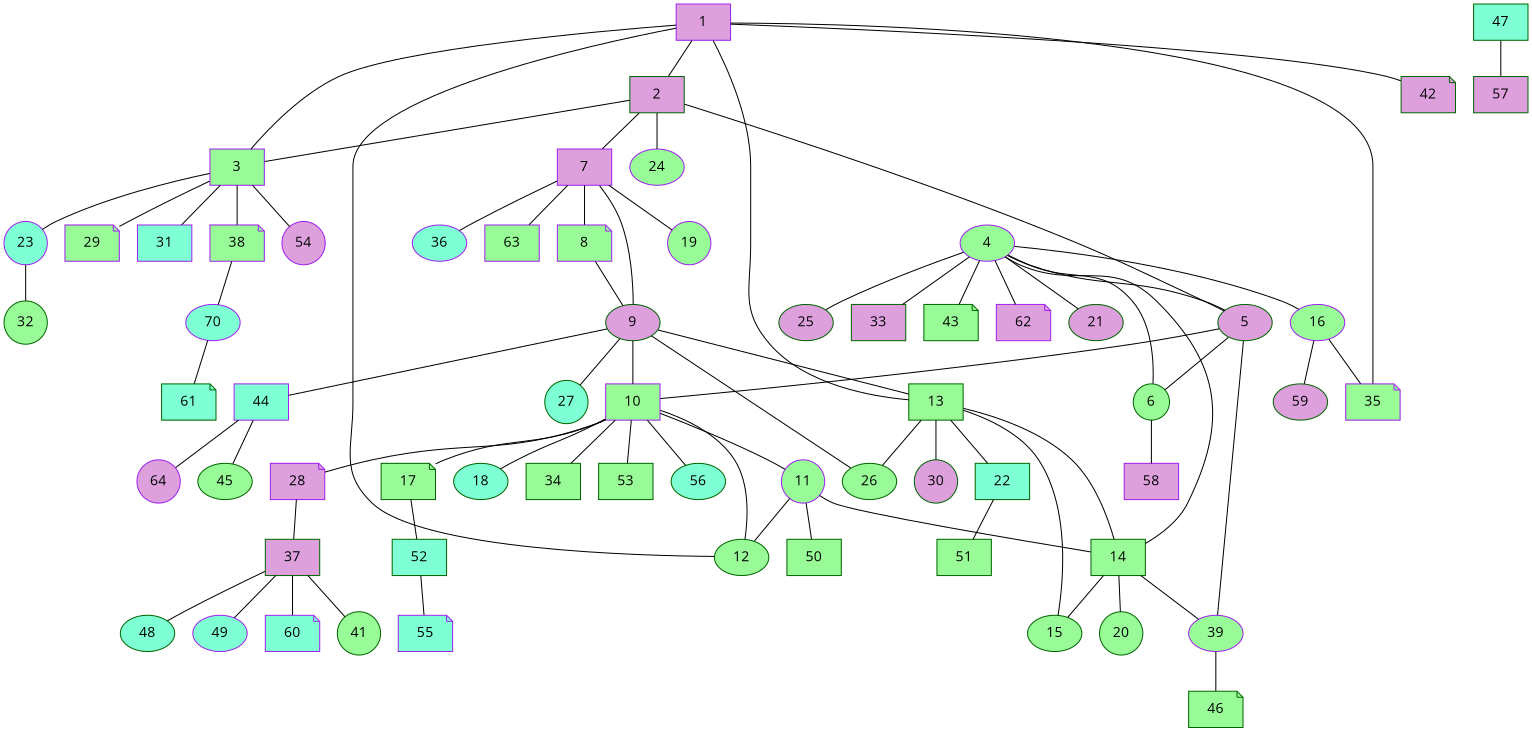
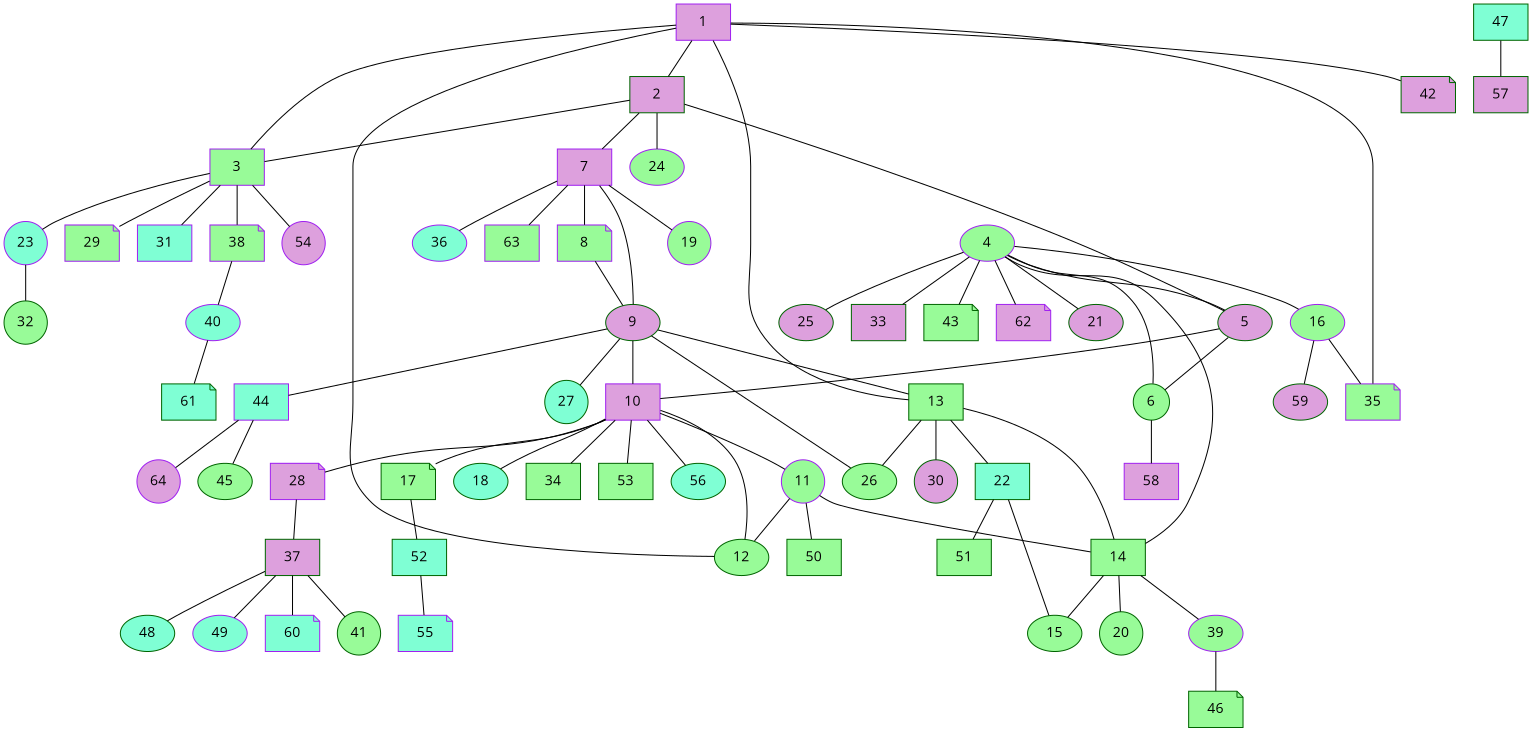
  graph {
    fontname="Open Sans"
    node [color=darkgreen fillcolor=palegreen fontname="Open Sans" shape=box style=filled]
    edge [fontname="Open Sans"]
    1 [color=purple fillcolor=plum]
    2 [fillcolor=plum]
    3 [color=purple]
    12 [shape=ellipse]
    13
    35 [color=purple shape=note]
    42 [fillcolor=plum shape=note]
    5 [fillcolor=plum shape=ellipse]
    7 [color=purple fillcolor=plum]
    24 [color=purple shape=ellipse]
    23 [color=purple fillcolor=aquamarine shape=circle]
    29 [color=purple shape=note]
    31 [color=purple fillcolor=aquamarine]
    38 [color=purple shape=note]
    54 [color=purple fillcolor=plum shape=circle]
    14
    26 [shape=ellipse]
    15 [shape=ellipse]
    22 [fillcolor=aquamarine]
    30 [fillcolor=plum shape=circle]
    6 [shape=circle]
-   10 [color=purple]
+   10 [color=purple fillcolor=plum]
    39 [color=purple shape=ellipse]
    8 [color=purple shape=note]
    9 [fillcolor=plum shape=ellipse]
    19 [color=purple shape=circle]
    36 [color=purple fillcolor=aquamarine shape=ellipse]
    63 [color=purple]
    32 [shape=circle]
-   40 [color=purple fillcolor=aquamarine shape=ellipse label=70]
+   40 [color=purple fillcolor=aquamarine shape=ellipse]
    47 [fillcolor=aquamarine]
    57 [fillcolor=plum]
    4 [color=purple shape=ellipse]
    16 [color=purple shape=ellipse]
    21 [fillcolor=plum shape=ellipse]
    25 [fillcolor=plum shape=ellipse]
    33 [fillcolor=plum]
    43 [shape=note]
    62 [color=purple fillcolor=plum shape=note]
    58 [color=purple fillcolor=plum]
    20 [shape=circle]
    59 [fillcolor=plum shape=ellipse]
    11 [color=purple shape=circle]
    17 [shape=note]
    18 [fillcolor=aquamarine shape=ellipse]
    28 [color=purple fillcolor=plum shape=note]
    34
    53
    56 [fillcolor=aquamarine shape=ellipse]
    46 [shape=note]
    27 [fillcolor=aquamarine shape=circle]
    44 [color=purple fillcolor=aquamarine]
    45 [shape=ellipse]
    64 [color=purple fillcolor=plum shape=circle]
    50
    52 [fillcolor=aquamarine]
    37 [fillcolor=plum]
    51
    55 [color=purple fillcolor=aquamarine shape=note]
    41 [shape=circle]
    48 [fillcolor=aquamarine shape=ellipse]
    49 [color=purple fillcolor=aquamarine shape=ellipse]
    60 [color=purple fillcolor=aquamarine shape=note]
    61 [fillcolor=aquamarine shape=note]
    1 -- 2
    1 -- 3
    1 -- 12
    1 -- 13
    1 -- 35
    1 -- 42
    2 -- 3
    2 -- 5
    2 -- 7
    2 -- 24
    3 -- 23
    3 -- 29
    3 -- 31
    3 -- 38
    3 -- 54
    13 -- 14
    13 -- 26
-   13 -- 15
+   22 -- 15
    13 -- 22
    13 -- 30
    5 -- 6
    5 -- 10
-   5 -- 39
    7 -- 8
    7 -- 9
    7 -- 19
    7 -- 36
    7 -- 63
    23 -- 32
    38 -- 40
    14 -- 15
    14 -- 39
    14 -- 20
    22 -- 51
    6 -- 58
    10 -- 12
    10 -- 11
    10 -- 17
    10 -- 18
    10 -- 28
    10 -- 34
    10 -- 53
    10 -- 56
    39 -- 46
    8 -- 9
    9 -- 13
    9 -- 26
    9 -- 10
    9 -- 27
    9 -- 44
    40 -- 61
    47 -- 57
    4 -- 5
    4 -- 14
    4 -- 6
    4 -- 16
    4 -- 21
    4 -- 25
    4 -- 33
    4 -- 43
    4 -- 62
    16 -- 35
    16 -- 59
    11 -- 12
    11 -- 14
    11 -- 50
    17 -- 52
    28 -- 37
    44 -- 45
    44 -- 64
    52 -- 55
    37 -- 41
    37 -- 48
    37 -- 49
    37 -- 60
  }
